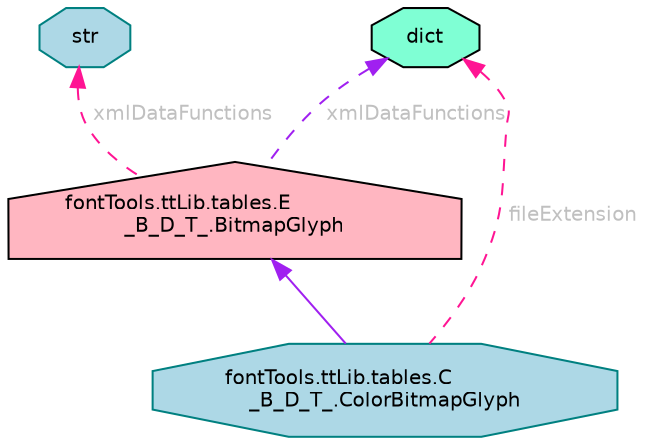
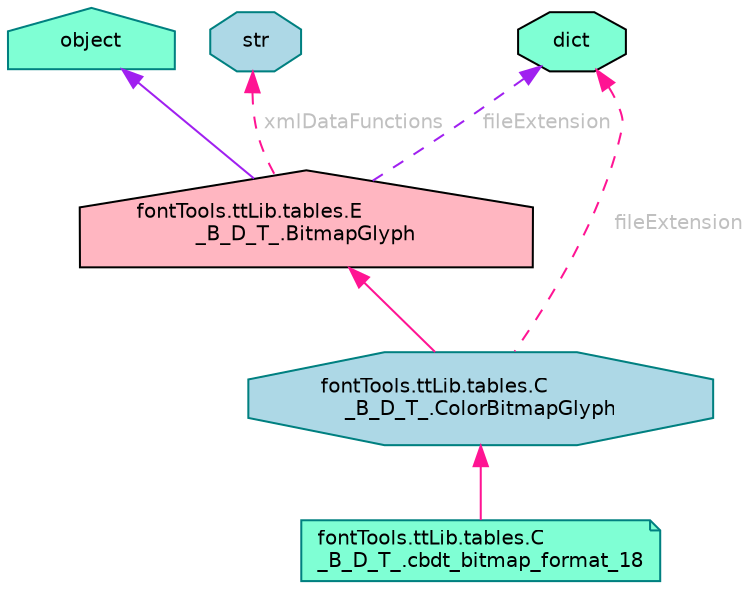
  digraph {
    node [color=teal fillcolor=aquamarine fontname=Helvetica fontsize=10 shape=octagon style=filled]
    edge [color=deeppink dir=back fontname=Helvetica fontsize=10 labelfontname=Helvetica labelfontsize=10 style=solid]
+   n1 [fontcolor=black height=0.2 label="fontTools.ttLib.tables.C\l_B_D_T_.cbdt_bitmap_format_18" shape=note width=0.4]
    n2 [fillcolor=lightblue height=0.2 label="fontTools.ttLib.tables.C\l_B_D_T_.ColorBitmapGlyph" width=0.4]
    n3 [color=black fillcolor=lightpink height=0.2 label="fontTools.ttLib.tables.E\l_B_D_T_.BitmapGlyph" shape=house width=0.4]
+   n4 [height=0.2 label=object shape=house width=0.4]
    n5 [fillcolor=lightblue height=0.2 label=str width=0.4]
    n6 [color=black height=0.2 label=dict width=0.4]
-   n3 -> n2 [color=purple]
+   n2 -> n1
+   n3 -> n2
+   n4 -> n3 [color=purple]
    n5 -> n3 [fontcolor=grey label=" xmlDataFunctions" style=dashed]
    n6 -> n2 [fontcolor=grey label=" fileExtension" style=dashed]
-   n6 -> n3 [color=purple fontcolor=grey label=" xmlDataFunctions" style=dashed]
+   n6 -> n3 [color=purple fontcolor=grey label=" fileExtension" style=dashed]
  }
